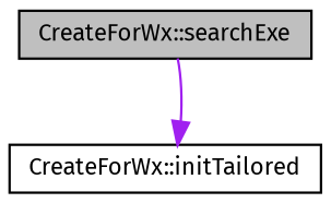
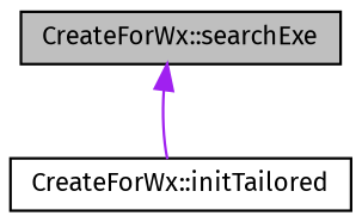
  digraph {
    rankdir=TB
    fontname="Fira Sans"
    node [color=black fontname="Fira Sans" fontsize=10 shape=record style=filled]
    n1 [fillcolor=grey75 fontcolor=black height=0.2 label="CreateForWx::searchExe" width=0.4]
    n2 [fillcolor=white height=0.2 label="CreateForWx::initTailored" width=0.4]
-   n2 -> n1 [color=purple dir=back fontname="Fira Sans" fontsize=10 labelfontname=Helvetica labelfontsize=10 style=solid]
+   n1 -> n2 [color=purple dir=back fontname="Fira Sans" fontsize=10 labelfontname=Helvetica labelfontsize=10 style=solid]
  }
